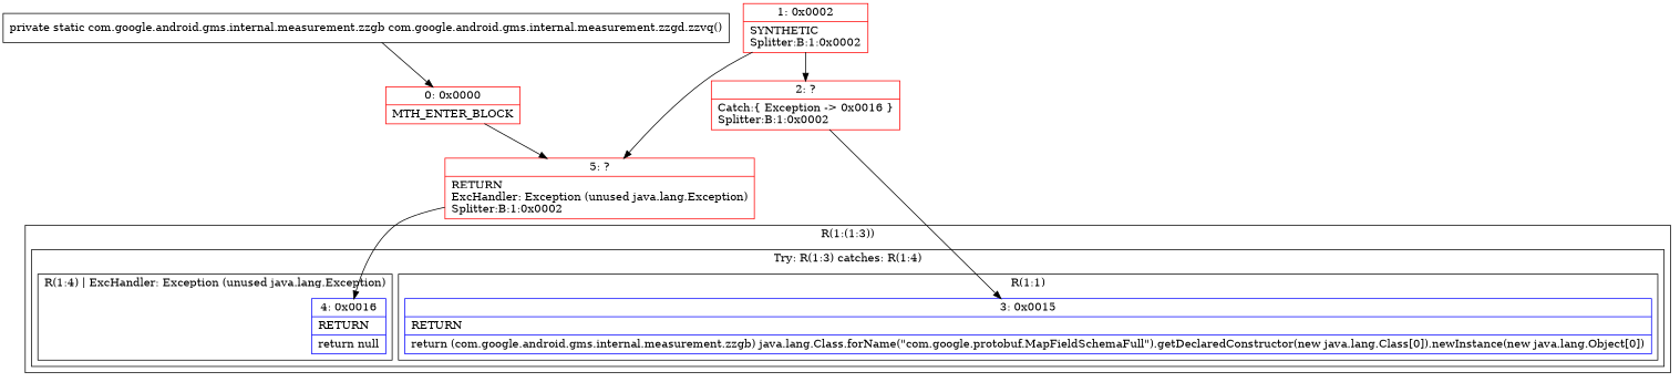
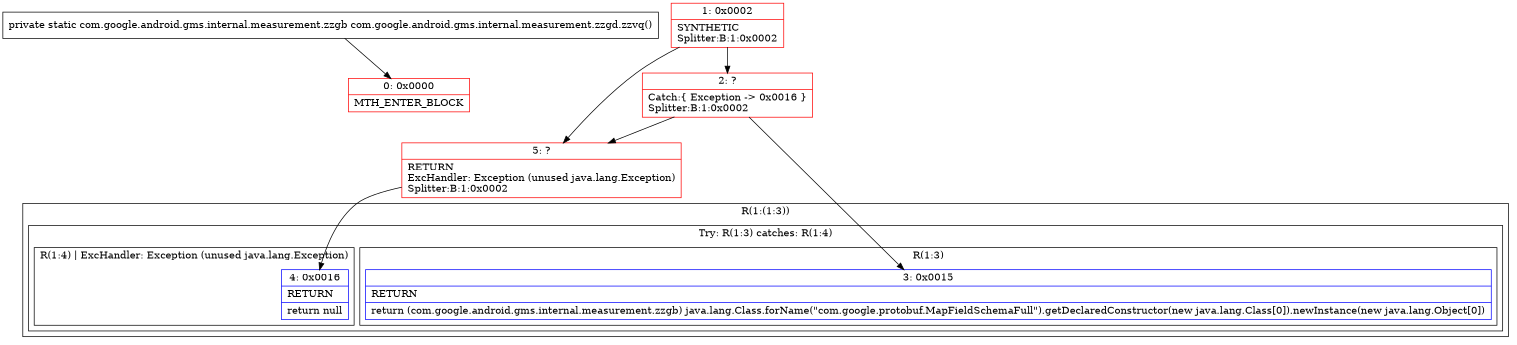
  digraph {
    node [color=red shape=record]
    n1 [color=blue label="{3\:\ 0x0015|RETURN\l|return (com.google.android.gms.internal.measurement.zzgb) java.lang.Class.forName(\"com.google.protobuf.MapFieldSchemaFull\").getDeclaredConstructor(new java.lang.Class[0]).newInstance(new java.lang.Object[0])\l}"]
    n2 [color=blue label="{4\:\ 0x0016|RETURN\l|return null\l}"]
    n3 [label="{0\:\ 0x0000|MTH_ENTER_BLOCK\l}"]
    n4 [label="{1\:\ 0x0002|SYNTHETIC\lSplitter:B:1:0x0002\l}"]
    n5 [label="{2\:\ ?|Catch:\{ Exception \-\> 0x0016 \}\lSplitter:B:1:0x0002\l}"]
    n6 [label="{5\:\ ?|RETURN\lExcHandler: Exception (unused java.lang.Exception)\lSplitter:B:1:0x0002\l}"]
    n7 [label="{private static com.google.android.gms.internal.measurement.zzgb com.google.android.gms.internal.measurement.zzgd.zzvq() }" color=""]
    subgraph cluster_1 {
      label="R(1:(1:3))"
      subgraph cluster_2 {
        label="Try: R(1:3) catches: R(1:4)"
        subgraph cluster_3 {
-         label="R(1:1)"
+         label="R(1:3)"
          n1
        }
        subgraph cluster_4 {
          label="R(1:4) | ExcHandler: Exception (unused java.lang.Exception)\l"
          n2
        }
      }
    }
    subgraph cluster_5 {
      label="R(1:4) | ExcHandler: Exception (unused java.lang.Exception)\l"
    }
    n4 -> n5
    n4 -> n6
    n5 -> n1
-   n3 -> n6
+   n5 -> n6
    n6 -> n2
    n7 -> n3
  }
